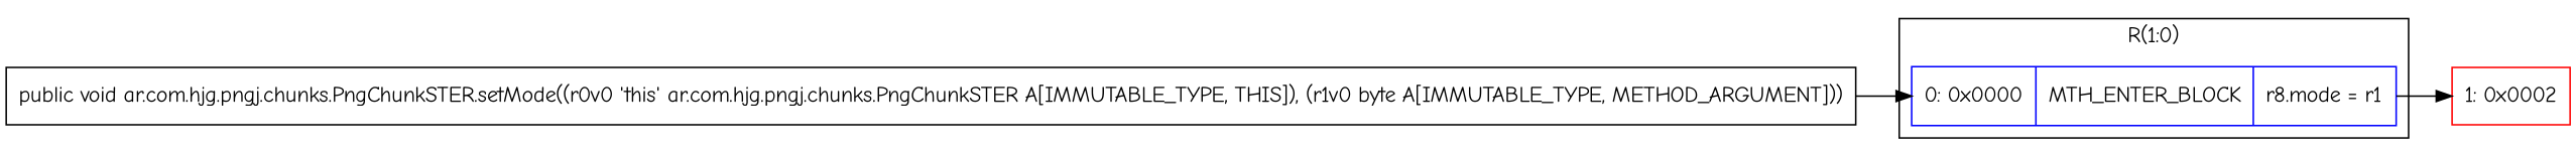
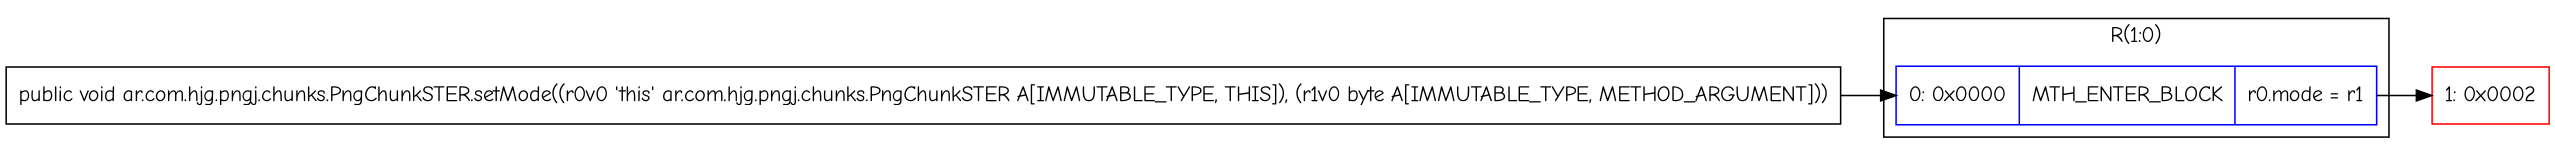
  digraph {
    rankdir=LR
    fontname="Comic Neue"
    node [shape=record fontname="Comic Neue"]
    edge [fontname="Comic Neue"]
-   n1 [color=blue label="{0\:\ 0x0000|MTH_ENTER_BLOCK\l|r8.mode = r1\l}"]
+   n1 [color=blue label="{0\:\ 0x0000|MTH_ENTER_BLOCK\l|r0.mode = r1\l}"]
    n2 [color=red label="{1\:\ 0x0002}"]
    n3 [label="{public void ar.com.hjg.pngj.chunks.PngChunkSTER.setMode((r0v0 'this' ar.com.hjg.pngj.chunks.PngChunkSTER A[IMMUTABLE_TYPE, THIS]), (r1v0 byte A[IMMUTABLE_TYPE, METHOD_ARGUMENT])) }"]
    subgraph cluster_1 {
      label="R(1:0)"
      n1
    }
    n1 -> n2
    n3 -> n1
  }
